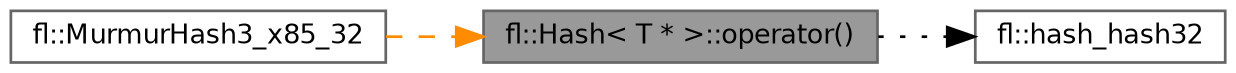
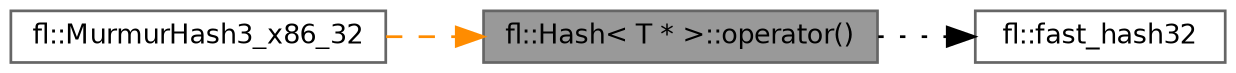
  digraph {
    rankdir=LR
    node [color=grey40 fillcolor=white fontname=Helvetica fontsize=10 shape=box style=filled]
    edge [fontname=Helvetica fontsize=10 labelfontname=Helvetica labelfontsize=10]
    n1 [color=gray40 fillcolor=grey60 fontcolor=black height=0.2 label="fl::Hash\< T * \>::operator()" width=0.4]
-   n2 [height=0.2 label="fl::hash_hash32" width=0.4]
-   n3 [height=0.2 label="fl::MurmurHash3_x85_32" width=0.4]
+   n2 [height=0.2 label="fl::fast_hash32" width=0.4]
+   n3 [height=0.2 label="fl::MurmurHash3_x86_32" width=0.4]
    n1 -> n2 [color=black style=dotted]
    n3 -> n1 [color=darkorange style=dashed]
  }
